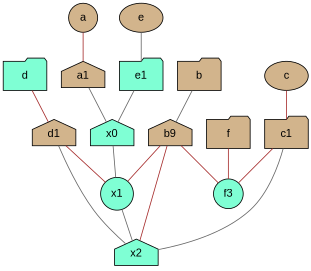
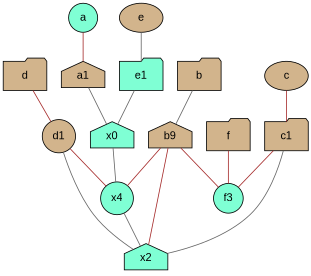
  graph {
    fontname="Liberation Sans"
    node [fillcolor=tan fontname="Liberation Sans" labelfontsize=50 shape=house style=filled]
    edge [color=brown fontname="Liberation Sans"]
    x2 [fillcolor=aquamarine]
    c1 [shape=folder]
    n3 [fillcolor=aquamarine label=f3 shape=circle]
-   d1
-   x1 [fillcolor=aquamarine shape=circle]
-   a [shape=circle]
+   d1 [shape=circle]
+   x1 [fillcolor=aquamarine shape=circle label=x4]
+   a [fillcolor=aquamarine shape=circle]
    a1
    x0 [fillcolor=aquamarine]
    e1 [fillcolor=aquamarine shape=folder]
-   d [fillcolor=aquamarine shape=folder]
+   d [shape=folder]
    n11 [label=b9]
    b [shape=folder]
    e [shape=ellipse]
    f [shape=folder]
    c [shape=ellipse]
    c1 -- x2 [color=gray40]
    c1 -- n3
    d1 -- x2 [color=gray40]
    d1 -- x1
    x1 -- x2 [color=gray40]
    a -- a1
    a1 -- x0 [color=gray40]
    x0 -- x1 [color=gray40]
    e1 -- x0 [color=gray40]
    d -- d1
    n11 -- x2
    n11 -- n3
    n11 -- x1
    b -- n11 [color=gray40]
    e -- e1 [color=gray40]
    f -- n3
    c -- c1
  }
